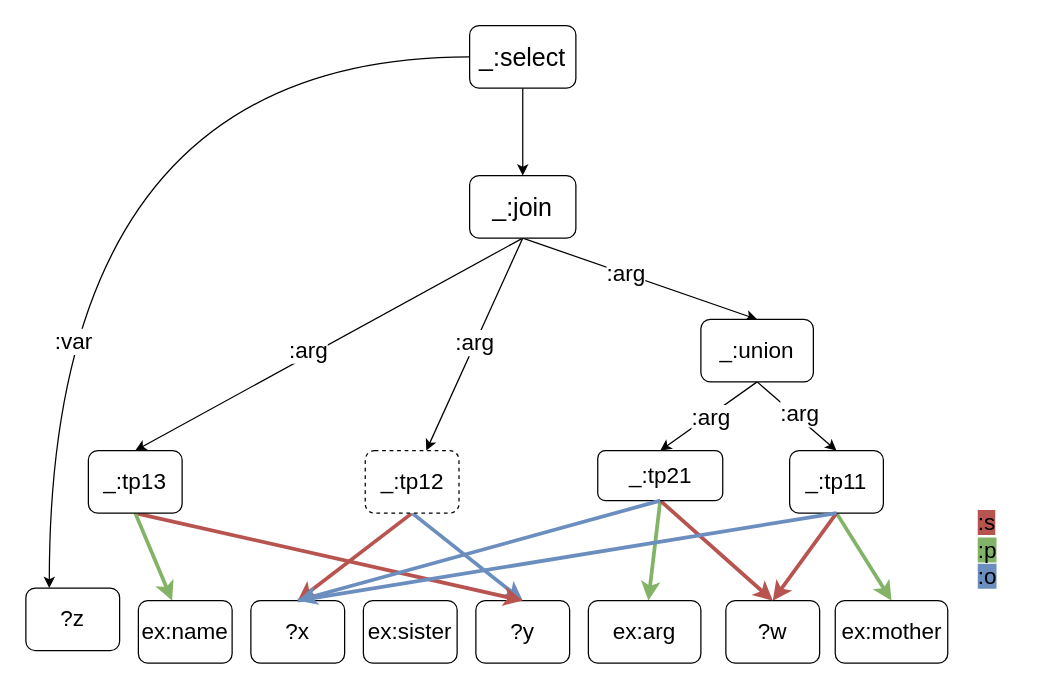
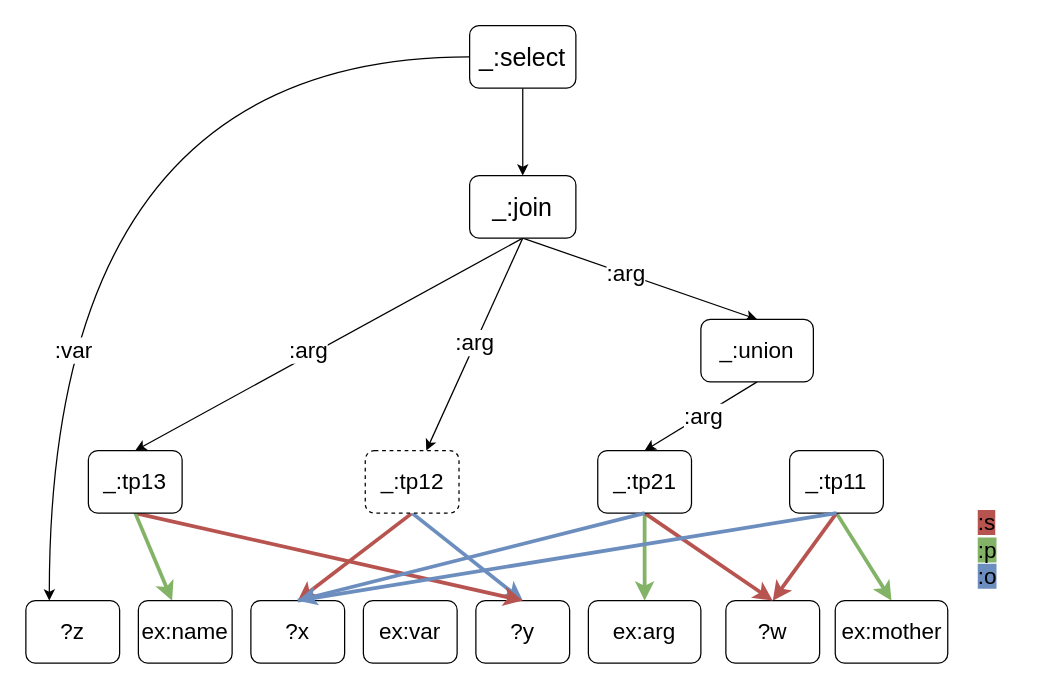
  <mxCell id="0" />
  <mxCell id="1" parent="0" />
  <mxCell id="2" style="rounded=0;orthogonalLoop=1;jettySize=auto;html=1;exitX=0.5;exitY=1;exitDx=0;exitDy=0;entryX=0.5;entryY=0;entryDx=0;entryDy=0;" edge="1" parent="1" source="8" target="13"><mxGeometry relative="1" as="geometry" /></mxCell>
  <mxCell id="3" value=":arg" style="text;html=1;resizable=0;points=[];align=center;verticalAlign=middle;labelBackgroundColor=#ffffff;fontSize=18;" vertex="1" connectable="0" parent="2"><mxGeometry x="-0.12" relative="1" as="geometry"><mxPoint as="offset" /></mxGeometry></mxCell>
  <mxCell id="4" style="edgeStyle=orthogonalEdgeStyle;rounded=0;orthogonalLoop=1;jettySize=auto;html=1;exitX=0;exitY=0.5;exitDx=0;exitDy=0;entryX=0.25;entryY=0;entryDx=0;entryDy=0;strokeWidth=1;fontSize=18;curved=1;" edge="1" parent="1" source="25" target="38"><mxGeometry relative="1" as="geometry"><mxPoint x="1185" y="590" as="targetPoint" /></mxGeometry></mxCell>
  <mxCell id="5" value=":var" style="text;html=1;resizable=0;points=[];align=center;verticalAlign=middle;labelBackgroundColor=#ffffff;fontSize=18;" vertex="1" connectable="0" parent="4"><mxGeometry x="0.309" y="-54" relative="1" as="geometry"><mxPoint x="72.5" y="66" as="offset" /></mxGeometry></mxCell>
  <mxCell id="6" style="edgeStyle=none;rounded=0;orthogonalLoop=1;jettySize=auto;html=1;exitX=0.5;exitY=1;exitDx=0;exitDy=0;entryX=0.5;entryY=0;entryDx=0;entryDy=0;strokeWidth=1;fontSize=18;" edge="1" parent="1" source="8" target="36"><mxGeometry relative="1" as="geometry" /></mxCell>
  <mxCell id="7" value=":arg" style="text;html=1;resizable=0;points=[];align=center;verticalAlign=middle;labelBackgroundColor=#ffffff;fontSize=18;" vertex="1" connectable="0" parent="6"><mxGeometry x="0.098" y="-4" relative="1" as="geometry"><mxPoint as="offset" /></mxGeometry></mxCell>
  <mxCell id="8" value="&lt;font style=&quot;font-size: 20px&quot;&gt;_:join&lt;/font&gt;" style="rounded=1;whiteSpace=wrap;html=1;align=center;" vertex="1" parent="1"><mxGeometry x="375" y="140" width="85" height="50" as="geometry" /></mxCell>
- <mxCell id="9" style="rounded=0;orthogonalLoop=1;jettySize=auto;html=1;exitX=0.5;exitY=1;exitDx=0;exitDy=0;entryX=0.5;entryY=0;entryDx=0;entryDy=0;" edge="1" parent="1" source="13" target="16"><mxGeometry relative="1" as="geometry"><mxPoint x="915" y="355" as="targetPoint" /></mxGeometry></mxCell>
- <mxCell id="10" value=":arg" style="text;html=1;resizable=0;points=[];align=center;verticalAlign=middle;labelBackgroundColor=#ffffff;fontSize=18;" vertex="1" connectable="0" parent="9"><mxGeometry x="0.001" y="2" relative="1" as="geometry"><mxPoint as="offset" /></mxGeometry></mxCell>
  <mxCell id="11" style="rounded=0;orthogonalLoop=1;jettySize=auto;html=1;exitX=0.5;exitY=1;exitDx=0;exitDy=0;entryX=0.5;entryY=0;entryDx=0;entryDy=0;" edge="1" parent="1" source="13" target="21"><mxGeometry relative="1" as="geometry"><mxPoint x="635" y="355" as="targetPoint" /></mxGeometry></mxCell>
  <mxCell id="12" value=":arg" style="text;html=1;resizable=0;points=[];align=center;verticalAlign=middle;labelBackgroundColor=#ffffff;fontSize=18;" vertex="1" connectable="0" parent="11"><mxGeometry x="-0.008" y="1" relative="1" as="geometry"><mxPoint as="offset" /></mxGeometry></mxCell>
  <mxCell id="13" value="&lt;div title=&quot;Page 3&quot;&gt;&lt;div title=&quot;Page 3&quot;&gt;&lt;div&gt;&lt;div&gt;&lt;div&gt;&lt;p&gt;&lt;span&gt;&lt;font style=&quot;font-size: 18px&quot;&gt;_:union&lt;/font&gt;&lt;br&gt;&lt;/span&gt;&lt;/p&gt;&lt;/div&gt;&lt;/div&gt;&lt;/div&gt;&lt;/div&gt;&lt;/div&gt;" style="rounded=1;whiteSpace=wrap;html=1;align=center;" vertex="1" parent="1"><mxGeometry x="560" y="255" width="90" height="50" as="geometry" /></mxCell>
  <mxCell id="14" style="edgeStyle=none;rounded=0;orthogonalLoop=1;jettySize=auto;html=1;exitX=0.5;exitY=1;exitDx=0;exitDy=0;entryX=0.5;entryY=0;entryDx=0;entryDy=0;fontSize=18;fillColor=#d5e8d4;strokeColor=#82b366;strokeWidth=3;" edge="1" parent="1" source="16" target="17"><mxGeometry relative="1" as="geometry" /></mxCell>
  <mxCell id="15" style="edgeStyle=none;rounded=0;orthogonalLoop=1;jettySize=auto;html=1;exitX=0.5;exitY=1;exitDx=0;exitDy=0;fontSize=18;entryX=0.5;entryY=0;entryDx=0;entryDy=0;fillColor=#f8cecc;strokeColor=#b85450;strokeWidth=3;" edge="1" parent="1" source="16" target="18"><mxGeometry relative="1" as="geometry" /></mxCell>
  <mxCell id="16" value="&lt;div title=&quot;Page 3&quot;&gt;&lt;div&gt;&lt;div&gt;&lt;div&gt;&lt;p&gt;&lt;span&gt;&lt;font style=&quot;font-size: 18px&quot;&gt;_:tp11&lt;/font&gt;&lt;/span&gt;&lt;/p&gt;&lt;/div&gt;&lt;/div&gt;&lt;/div&gt;&lt;/div&gt;" style="rounded=1;whiteSpace=wrap;html=1;align=center;" vertex="1" parent="1"><mxGeometry x="631" y="360" width="75" height="50" as="geometry" /></mxCell>
  <mxCell id="17" value="&lt;div title=&quot;Page 3&quot;&gt;&lt;div&gt;&lt;div&gt;&lt;div&gt;&lt;p&gt;&lt;span&gt;&lt;font style=&quot;font-size: 18px&quot;&gt;ex:mother&lt;/font&gt;&lt;/span&gt;&lt;/p&gt;&lt;/div&gt;&lt;/div&gt;&lt;/div&gt;&lt;/div&gt;" style="rounded=1;whiteSpace=wrap;html=1;align=center;" vertex="1" parent="1"><mxGeometry x="667.5" y="480" width="90" height="50" as="geometry" /></mxCell>
  <mxCell id="18" value="&lt;div title=&quot;Page 3&quot;&gt;&lt;div&gt;&lt;div&gt;&lt;div&gt;&lt;p&gt;&lt;span&gt;&lt;font style=&quot;font-size: 18px&quot;&gt;?w&lt;/font&gt;&lt;/span&gt;&lt;/p&gt;&lt;/div&gt;&lt;/div&gt;&lt;/div&gt;&lt;/div&gt;" style="rounded=1;whiteSpace=wrap;html=1;align=center;" vertex="1" parent="1"><mxGeometry x="580" y="480" width="75" height="50" as="geometry" /></mxCell>
  <mxCell id="19" style="edgeStyle=none;rounded=0;orthogonalLoop=1;jettySize=auto;html=1;exitX=0.5;exitY=1;exitDx=0;exitDy=0;fontSize=18;fillColor=#d5e8d4;strokeColor=#82b366;strokeWidth=3;" edge="1" parent="1" source="21" target="22"><mxGeometry relative="1" as="geometry" /></mxCell>
  <mxCell id="20" style="edgeStyle=none;rounded=0;orthogonalLoop=1;jettySize=auto;html=1;exitX=0.5;exitY=1;exitDx=0;exitDy=0;entryX=0.5;entryY=0;entryDx=0;entryDy=0;fontSize=18;fillColor=#f8cecc;strokeColor=#b85450;strokeWidth=3;" edge="1" parent="1" source="21" target="18"><mxGeometry relative="1" as="geometry" /></mxCell>
- <mxCell id="21" value="&lt;div title=&quot;Page 3&quot;&gt;&lt;div&gt;&lt;div&gt;&lt;div&gt;&lt;p&gt;&lt;span&gt;&lt;font style=&quot;font-size: 18px&quot;&gt;_:tp21&lt;/font&gt;&lt;/span&gt;&lt;/p&gt;&lt;/div&gt;&lt;/div&gt;&lt;/div&gt;&lt;/div&gt;" style="rounded=1;whiteSpace=wrap;html=1;align=center;" vertex="1" parent="1"><mxGeometry x="477.5" y="360" width="100" height="40" as="geometry" /></mxCell>
+ <mxCell id="21" value="&lt;div title=&quot;Page 3&quot;&gt;&lt;div&gt;&lt;div&gt;&lt;div&gt;&lt;p&gt;&lt;span&gt;&lt;font style=&quot;font-size: 18px&quot;&gt;_:tp21&lt;/font&gt;&lt;/span&gt;&lt;/p&gt;&lt;/div&gt;&lt;/div&gt;&lt;/div&gt;&lt;/div&gt;" style="rounded=1;whiteSpace=wrap;html=1;align=center;" vertex="1" parent="1"><mxGeometry x="477.5" y="360" width="75" height="50" as="geometry" /></mxCell>
  <mxCell id="22" value="&lt;div title=&quot;Page 3&quot;&gt;&lt;div&gt;&lt;div&gt;&lt;div&gt;&lt;p&gt;&lt;span&gt;&lt;font style=&quot;font-size: 18px&quot;&gt;ex:arg&lt;/font&gt;&lt;/span&gt;&lt;/p&gt;&lt;/div&gt;&lt;/div&gt;&lt;/div&gt;&lt;/div&gt;" style="rounded=1;whiteSpace=wrap;html=1;align=center;" vertex="1" parent="1"><mxGeometry x="470" y="480" width="90" height="50" as="geometry" /></mxCell>
  <mxCell id="23" value="&lt;span style=&quot;background-color: rgb(184 , 84 , 80)&quot;&gt;:s&lt;/span&gt;&lt;br&gt;&lt;span style=&quot;background-color: rgb(130 , 179 , 102)&quot;&gt;:p&lt;/span&gt;&lt;br&gt;&lt;span style=&quot;background-color: rgb(108 , 142 , 191)&quot;&gt;:o&lt;/span&gt;&lt;br&gt;" style="text;html=1;strokeColor=none;fillColor=none;align=left;verticalAlign=middle;whiteSpace=wrap;rounded=0;fontSize=18;" vertex="1" parent="1"><mxGeometry x="780" y="430" width="40" height="20" as="geometry" /></mxCell>
  <mxCell id="24" style="edgeStyle=orthogonalEdgeStyle;curved=1;rounded=0;orthogonalLoop=1;jettySize=auto;html=1;exitX=0.5;exitY=1;exitDx=0;exitDy=0;strokeWidth=1;fontSize=18;" edge="1" parent="1" source="25" target="8"><mxGeometry relative="1" as="geometry" /></mxCell>
  <mxCell id="25" value="&lt;font style=&quot;font-size: 20px&quot;&gt;_:select&lt;/font&gt;" style="rounded=1;whiteSpace=wrap;html=1;align=center;" vertex="1" parent="1"><mxGeometry x="375" y="20" width="85" height="50" as="geometry" /></mxCell>
  <mxCell id="26" style="rounded=0;orthogonalLoop=1;jettySize=auto;html=1;exitX=0.5;exitY=1;exitDx=0;exitDy=0;entryX=0.5;entryY=0;entryDx=0;entryDy=0;fillColor=#f8cecc;strokeColor=#b85450;strokeWidth=3;" edge="1" parent="1" source="28" target="31"><mxGeometry relative="1" as="geometry" /></mxCell>
  <mxCell id="27" style="rounded=0;orthogonalLoop=1;jettySize=auto;html=1;exitX=0.5;exitY=1;exitDx=0;exitDy=0;entryX=0.5;entryY=0;entryDx=0;entryDy=0;fillColor=#dae8fc;strokeColor=#6c8ebf;strokeWidth=3;" edge="1" parent="1" source="28" target="33"><mxGeometry relative="1" as="geometry" /></mxCell>
  <mxCell id="28" value="&lt;div title=&quot;Page 3&quot;&gt;&lt;div&gt;&lt;div&gt;&lt;div&gt;&lt;p&gt;&lt;span&gt;&lt;font style=&quot;font-size: 18px&quot;&gt;_:tp12&lt;/font&gt;&lt;/span&gt;&lt;/p&gt;&lt;/div&gt;&lt;/div&gt;&lt;/div&gt;&lt;/div&gt;" style="rounded=1;whiteSpace=wrap;html=1;align=center;dashed=1;" vertex="1" parent="1"><mxGeometry x="291.5" y="360" width="75" height="50" as="geometry" /></mxCell>
  <mxCell id="29" style="rounded=0;orthogonalLoop=1;jettySize=auto;html=1;exitX=0.5;exitY=1;exitDx=0;exitDy=0;" edge="1" parent="1" target="28" source="8"><mxGeometry relative="1" as="geometry"><mxPoint x="261.604" y="318" as="sourcePoint" /></mxGeometry></mxCell>
  <mxCell id="30" value=":arg" style="text;html=1;resizable=0;points=[];align=center;verticalAlign=middle;labelBackgroundColor=#ffffff;fontSize=18;" vertex="1" connectable="0" parent="29"><mxGeometry x="-0.016" y="-1" relative="1" as="geometry"><mxPoint as="offset" /></mxGeometry></mxCell>
  <mxCell id="31" value="&lt;div title=&quot;Page 3&quot;&gt;&lt;div&gt;&lt;div&gt;&lt;div&gt;&lt;p&gt;&lt;span&gt;&lt;font style=&quot;font-size: 18px&quot;&gt;?x&lt;/font&gt;&lt;/span&gt;&lt;/p&gt;&lt;/div&gt;&lt;/div&gt;&lt;/div&gt;&lt;/div&gt;" style="rounded=1;whiteSpace=wrap;html=1;align=center;" vertex="1" parent="1"><mxGeometry x="200" y="480" width="75" height="50" as="geometry" /></mxCell>
- <mxCell id="32" value="&lt;div title=&quot;Page 3&quot;&gt;&lt;div&gt;&lt;div&gt;&lt;div&gt;&lt;p&gt;&lt;span&gt;&lt;font style=&quot;font-size: 18px&quot;&gt;ex:sister&lt;/font&gt;&lt;/span&gt;&lt;/p&gt;&lt;/div&gt;&lt;/div&gt;&lt;/div&gt;&lt;/div&gt;" style="rounded=1;whiteSpace=wrap;html=1;align=center;" vertex="1" parent="1"><mxGeometry x="290" y="480" width="75" height="50" as="geometry" /></mxCell>
+ <mxCell id="32" value="&lt;div title=&quot;Page 3&quot;&gt;&lt;div&gt;&lt;div&gt;&lt;div&gt;&lt;p&gt;&lt;span&gt;&lt;font style=&quot;font-size: 18px&quot;&gt;ex:var&lt;/font&gt;&lt;/span&gt;&lt;/p&gt;&lt;/div&gt;&lt;/div&gt;&lt;/div&gt;&lt;/div&gt;" style="rounded=1;whiteSpace=wrap;html=1;align=center;" vertex="1" parent="1"><mxGeometry x="290" y="480" width="75" height="50" as="geometry" /></mxCell>
  <mxCell id="33" value="&lt;div title=&quot;Page 3&quot;&gt;&lt;div&gt;&lt;div&gt;&lt;div&gt;&lt;p&gt;&lt;span&gt;&lt;font style=&quot;font-size: 18px&quot;&gt;?y&lt;/font&gt;&lt;/span&gt;&lt;/p&gt;&lt;/div&gt;&lt;/div&gt;&lt;/div&gt;&lt;/div&gt;" style="rounded=1;whiteSpace=wrap;html=1;align=center;" vertex="1" parent="1"><mxGeometry x="380" y="480" width="75" height="50" as="geometry" /></mxCell>
  <mxCell id="34" style="edgeStyle=none;rounded=0;orthogonalLoop=1;jettySize=auto;html=1;exitX=0.5;exitY=1;exitDx=0;exitDy=0;entryX=0.5;entryY=0;entryDx=0;entryDy=0;fontSize=18;fillColor=#f8cecc;strokeColor=#b85450;strokeWidth=3;" edge="1" parent="1" source="36" target="33"><mxGeometry relative="1" as="geometry"><mxPoint x="-32.5" y="480" as="targetPoint" /></mxGeometry></mxCell>
  <mxCell id="35" style="edgeStyle=none;rounded=0;orthogonalLoop=1;jettySize=auto;html=1;exitX=0.5;exitY=1;exitDx=0;exitDy=0;fontSize=18;fillColor=#d5e8d4;strokeColor=#82b366;strokeWidth=3;" edge="1" parent="1" source="36" target="37"><mxGeometry relative="1" as="geometry" /></mxCell>
  <mxCell id="36" value="&lt;div title=&quot;Page 3&quot;&gt;&lt;div&gt;&lt;div&gt;&lt;div&gt;&lt;p&gt;&lt;span&gt;&lt;font style=&quot;font-size: 18px&quot;&gt;_:tp13&lt;/font&gt;&lt;/span&gt;&lt;/p&gt;&lt;/div&gt;&lt;/div&gt;&lt;/div&gt;&lt;/div&gt;" style="rounded=1;whiteSpace=wrap;html=1;align=center;" vertex="1" parent="1"><mxGeometry x="70" y="360" width="75" height="50" as="geometry" /></mxCell>
  <mxCell id="37" value="&lt;div title=&quot;Page 3&quot;&gt;&lt;div&gt;&lt;div&gt;&lt;div&gt;&lt;p&gt;&lt;span&gt;&lt;font style=&quot;font-size: 18px&quot;&gt;ex:name&lt;/font&gt;&lt;/span&gt;&lt;/p&gt;&lt;/div&gt;&lt;/div&gt;&lt;/div&gt;&lt;/div&gt;" style="rounded=1;whiteSpace=wrap;html=1;align=center;" vertex="1" parent="1"><mxGeometry x="110" y="480" width="75" height="50" as="geometry" /></mxCell>
- <mxCell id="38" value="&lt;div title=&quot;Page 3&quot;&gt;&lt;div&gt;&lt;div&gt;&lt;div&gt;&lt;p&gt;&lt;span&gt;&lt;font style=&quot;font-size: 18px&quot;&gt;?z&lt;/font&gt;&lt;/span&gt;&lt;/p&gt;&lt;/div&gt;&lt;/div&gt;&lt;/div&gt;&lt;/div&gt;" style="rounded=1;whiteSpace=wrap;html=1;align=center;" vertex="1" parent="1"><mxGeometry x="20" y="470" width="75" height="50" as="geometry" /></mxCell>
+ <mxCell id="38" value="&lt;div title=&quot;Page 3&quot;&gt;&lt;div&gt;&lt;div&gt;&lt;div&gt;&lt;p&gt;&lt;span&gt;&lt;font style=&quot;font-size: 18px&quot;&gt;?z&lt;/font&gt;&lt;/span&gt;&lt;/p&gt;&lt;/div&gt;&lt;/div&gt;&lt;/div&gt;&lt;/div&gt;" style="rounded=1;whiteSpace=wrap;html=1;align=center;" vertex="1" parent="1"><mxGeometry x="20" y="480" width="75" height="50" as="geometry" /></mxCell>
  <mxCell id="39" style="edgeStyle=none;rounded=0;orthogonalLoop=1;jettySize=auto;html=1;exitX=0.5;exitY=1;exitDx=0;exitDy=0;fontSize=18;fillColor=#dae8fc;strokeColor=#6c8ebf;strokeWidth=3;entryX=0.5;entryY=0;entryDx=0;entryDy=0;" edge="1" parent="1" source="21" target="31"><mxGeometry relative="1" as="geometry"><mxPoint x="430" y="490" as="targetPoint" /></mxGeometry></mxCell>
  <mxCell id="40" style="edgeStyle=none;rounded=0;orthogonalLoop=1;jettySize=auto;html=1;exitX=0.5;exitY=1;exitDx=0;exitDy=0;fontSize=18;fillColor=#dae8fc;strokeColor=#6c8ebf;strokeWidth=3;entryX=0.5;entryY=0;entryDx=0;entryDy=0;endArrow=none;" edge="1" parent="1" source="16" target="31"><mxGeometry relative="1" as="geometry"><mxPoint x="410" y="490" as="targetPoint" /></mxGeometry></mxCell>
